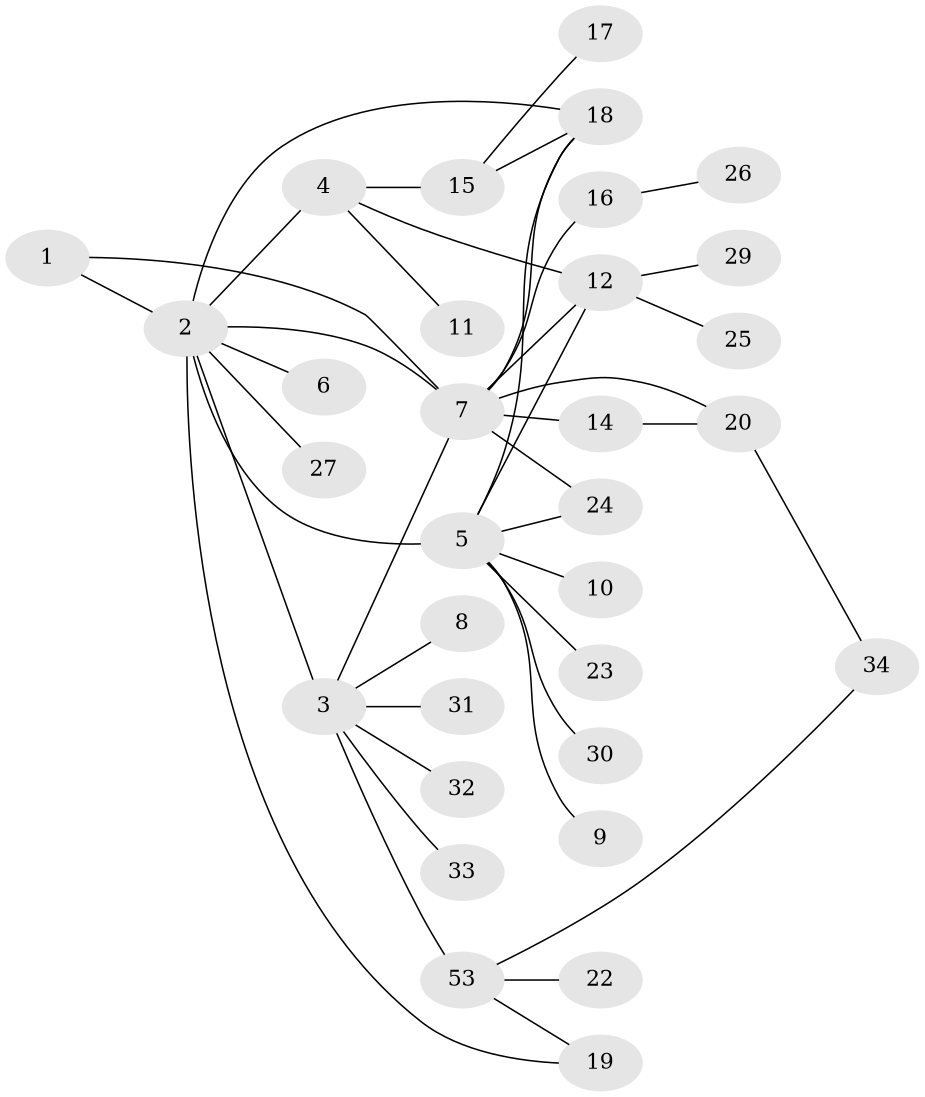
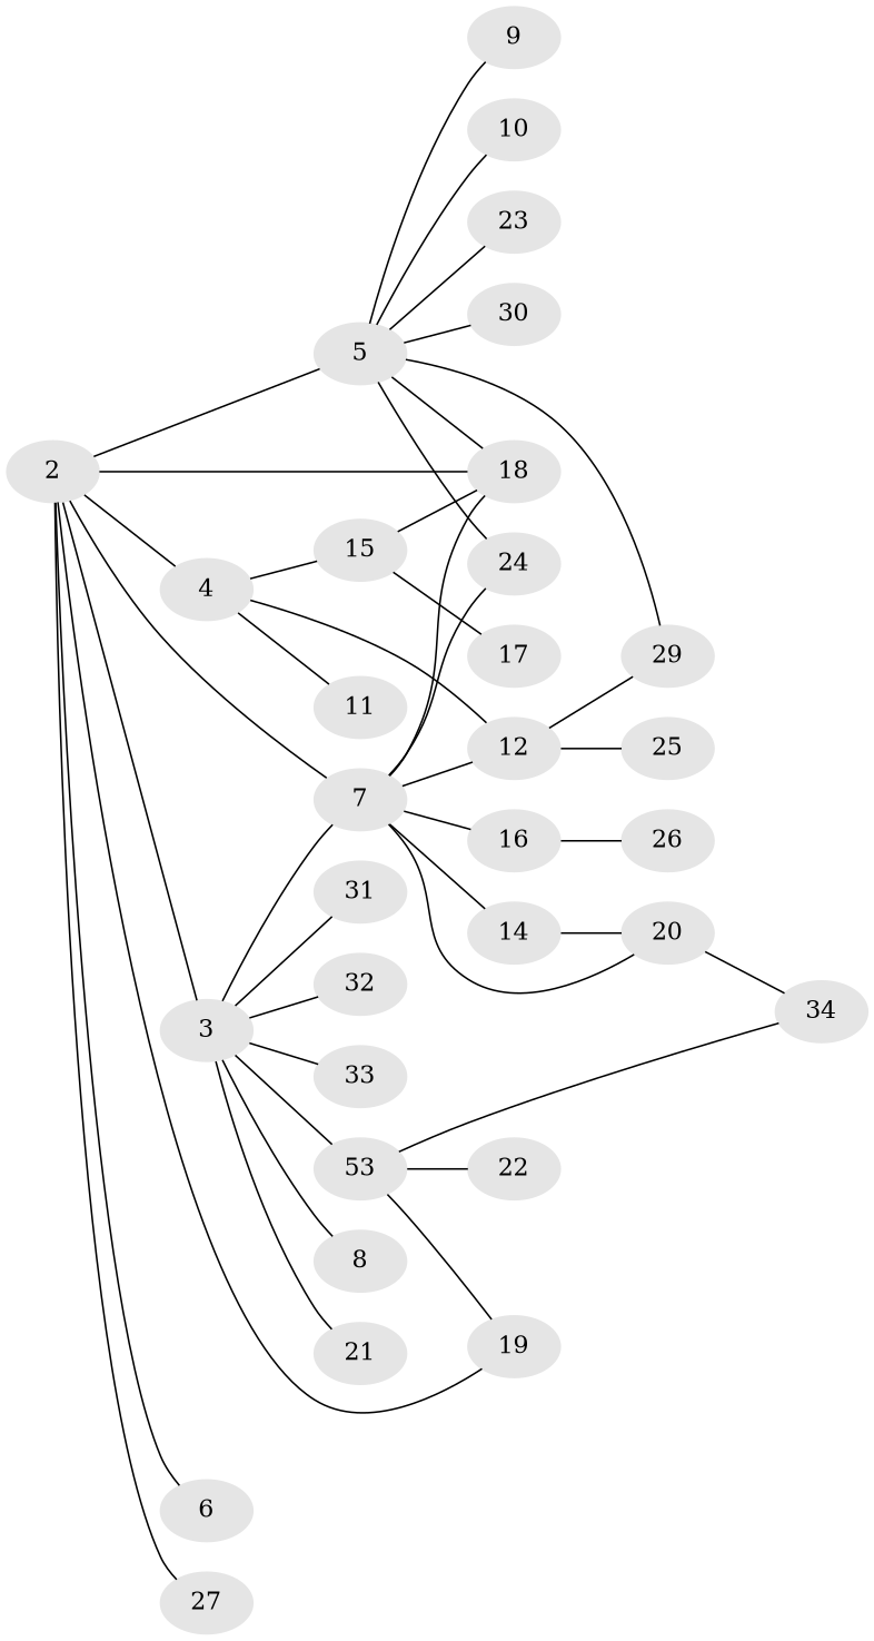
  graph {
    rankdir=LR
    node [color=gray90 style=filled]
    edge [weight=1.0]
-   1
    2
    7
    3
    4
    5
    6
    18
    19
    27
    12
    24
    14
    16
    20
    8
    n17 [label=53]
+   21
    31
    32
    33
    11
    15
    9
    10
    23
    30
    22
    34
    25
    29
    17
    26
-   1 -- 2
-   1 -- 7 [weight=4.0]
    2 -- 7
    2 -- 3
    2 -- 4
    2 -- 5
    2 -- 6
    2 -- 18 [weight=9.0]
    2 -- 19
    2 -- 27
    7 -- 18
    7 -- 12
    7 -- 24
    7 -- 14
    7 -- 16
    7 -- 20
    3 -- 7
    3 -- 8
    3 -- n17
+   3 -- 21
    3 -- 31
    3 -- 32
    3 -- 33
    4 -- 12
    4 -- 11
    4 -- 15
    5 -- 18
-   5 -- 12
+   5 -- 29
    5 -- 24
    5 -- 9
    5 -- 10
    5 -- 23
    5 -- 30
    12 -- 25
    12 -- 29 [weight=3.0]
    14 -- 20 [weight=4.0]
    16 -- 26
    20 -- 34
    n17 -- 19
    n17 -- 22 [weight=2.0]
    n17 -- 34
    15 -- 18
    15 -- 17
  }
